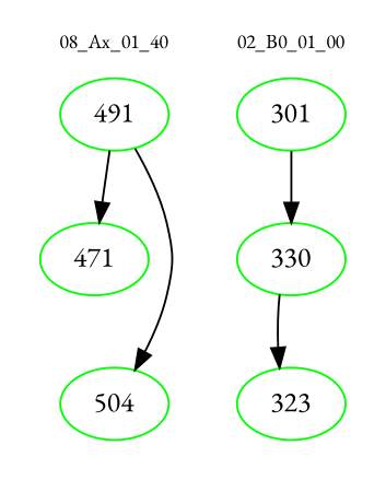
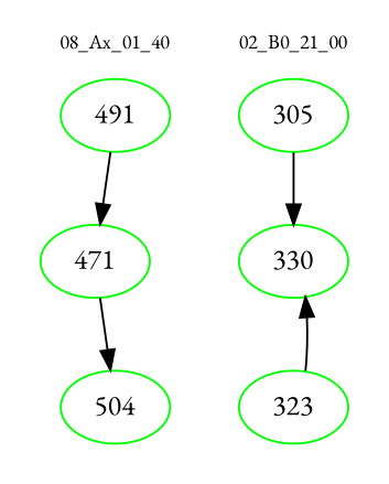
  digraph {
    fontname="EB Garamond"
    node [color=green fontname="EB Garamond"]
    edge [color=black fontname="EB Garamond"]
    n1 [label=491]
    n2 [label=471]
    n3 [label=504]
-   n4 [label=301]
+   n4 [label=305]
    n5 [label=330]
    n6 [label=323]
    subgraph cluster_1 {
      color=white
      fontsize=10
      label="08_Ax_01_40"
      n1
      n2
      n3
    }
    subgraph cluster_2 {
      color=white
      fontsize=10
-     label="02_B0_01_00"
+     label="02_B0_21_00"
      n4
      n5
      n6
    }
    n1 -> n2
-   n1 -> n3
+   n2 -> n3
    n4 -> n5
-   n5 -> n6
+   n6 -> n5
  }
